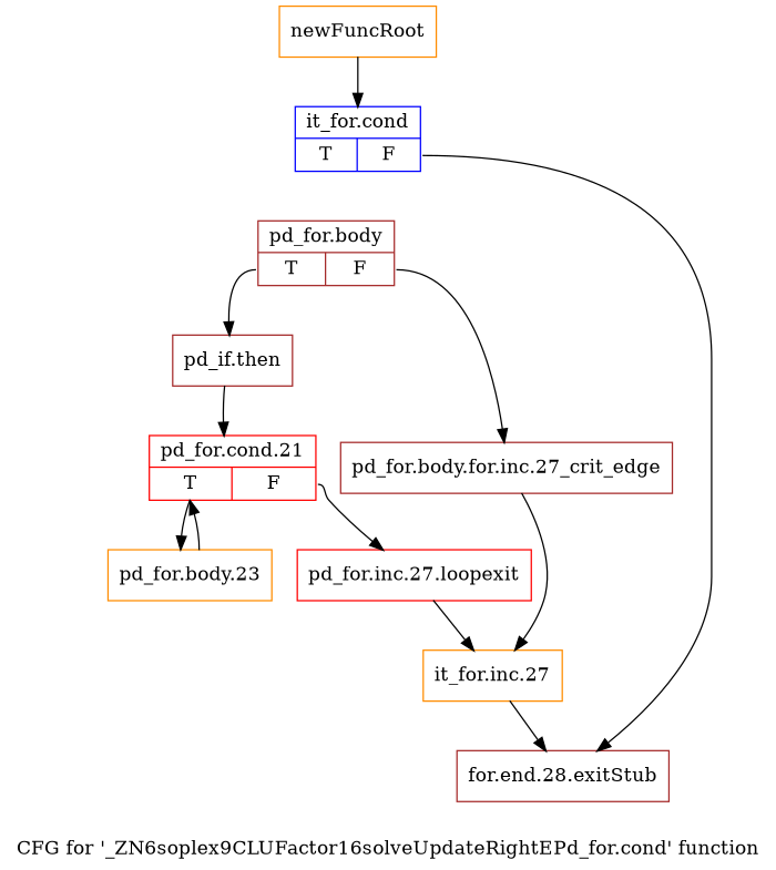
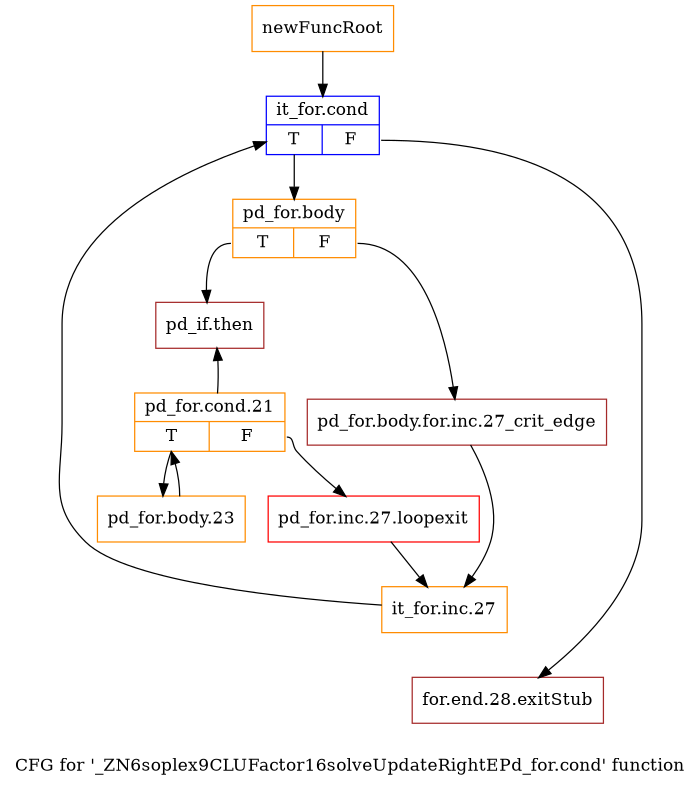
  digraph {
    label="CFG for '_ZN6soplex9CLUFactor16solveUpdateRightEPd_for.cond' function"
    node [color=brown shape=record]
    n1 [color=darkorange label="{newFuncRoot}"]
    n2 [color=blue label="{it_for.cond|{<s0>T|<s1>F}}"]
    n3 [label="{for.end.28.exitStub}"]
-   n4 [label="{pd_for.body|{<s0>T|<s1>F}}"]
+   n4 [color=darkorange label="{pd_for.body|{<s0>T|<s1>F}}"]
    n5 [label="{pd_if.then}"]
    n6 [label="{pd_for.body.for.inc.27_crit_edge}"]
-   n7 [color=red label="{pd_for.cond.21|{<s0>T|<s1>F}}"]
+   n7 [color=darkorange label="{pd_for.cond.21|{<s0>T|<s1>F}}"]
    n8 [color=darkorange label="{it_for.inc.27}"]
    n9 [color=darkorange label="{pd_for.body.23}"]
    n10 [color=red label="{pd_for.inc.27.loopexit}"]
    n1 -> n2
    n2 -> n3 [tailport=s1]
+   n2 -> n4 [tailport=s0]
    n4 -> n5 [tailport=s0]
    n4 -> n6 [tailport=s1]
-   n5 -> n7
+   n7 -> n5
    n6 -> n8
    n7 -> n9 [tailport=s0]
    n7 -> n10 [tailport=s1]
-   n8 -> n3
+   n8 -> n2
    n9 -> n7
    n10 -> n8
  }
